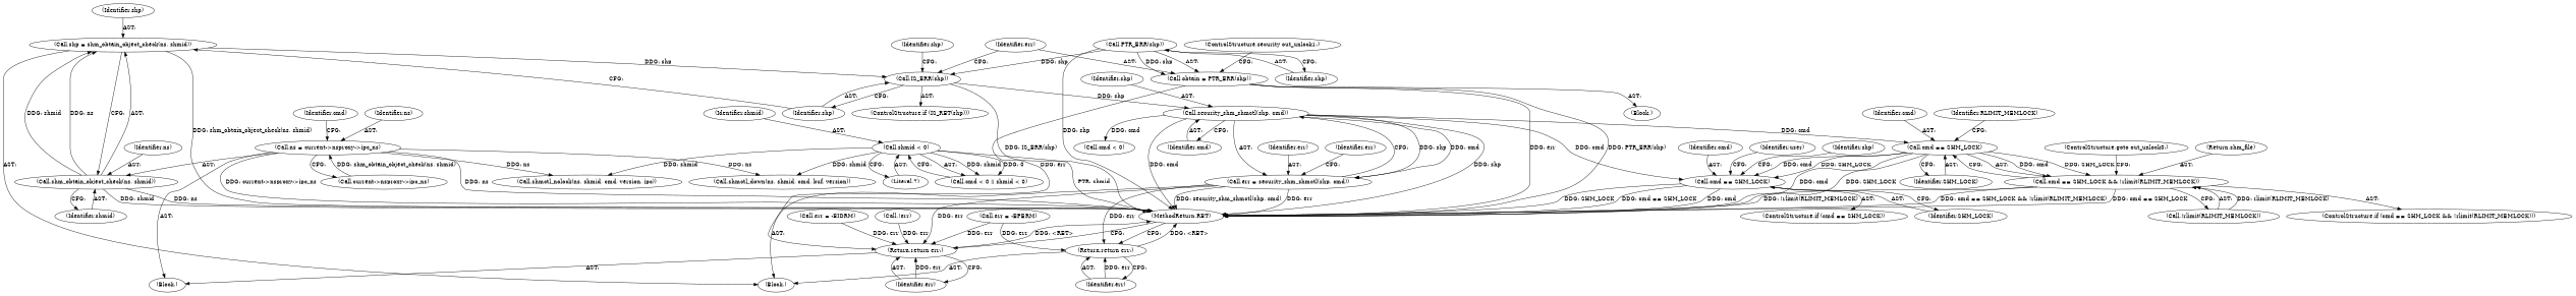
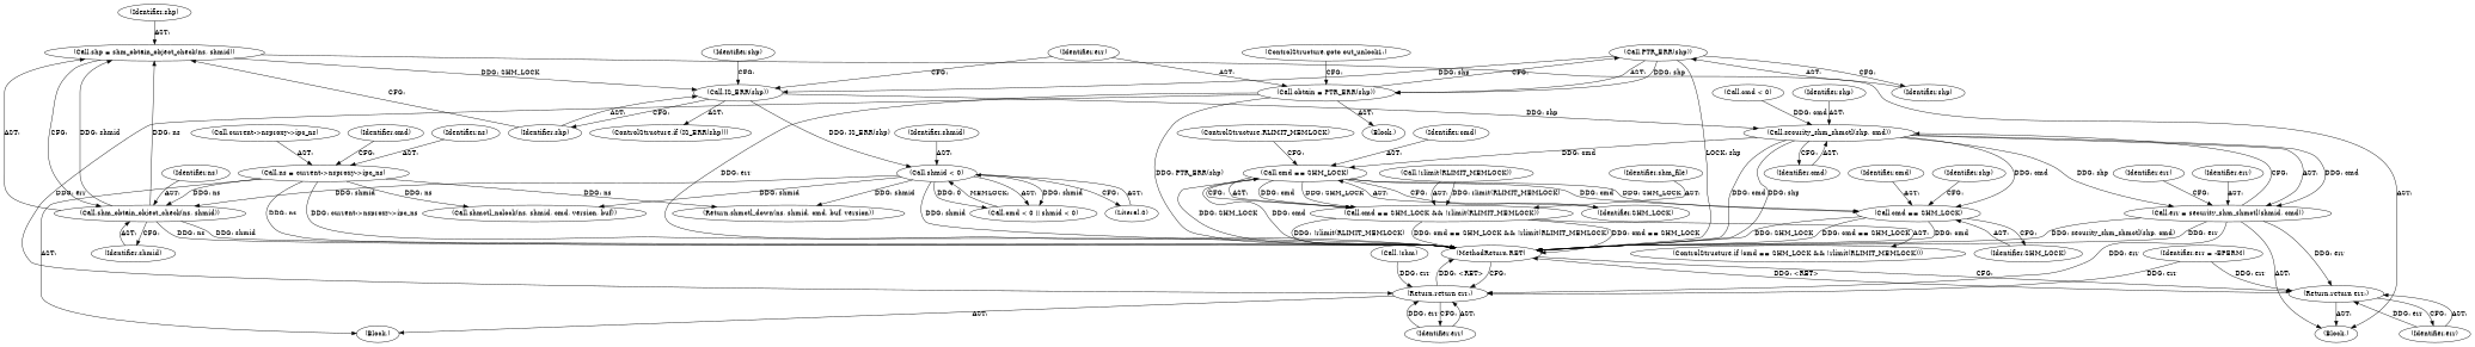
  digraph {
    n1 [label="(Call,shp = shm_obtain_object_check(ns, shmid))"]
    n2 [label="(Call,shm_obtain_object_check(ns, shmid))"]
    n3 [label="(Call,IS_ERR(shp))"]
    n4 [label="(Block,)"]
    n5 [label="(MethodReturn,RET)"]
    n6 [label="(Identifier,shmid)"]
    n7 [label="(Call,security_shm_shmctl(shp, cmd))"]
    n8 [label="(Identifier,shp)"]
-   n9 [label="(ControlStructure,if (IS_RET(shp)))"]
+   n9 [label="(ControlStructure,if (IS_ERR(shp)))"]
    n10 [label="(Return,return err;)"]
    n11 [label="(Return,return err;)"]
    n12 [label="(Call,ns = current->nsproxy->ipc_ns)"]
    n13 [label="(Call,current->nsproxy->ipc_ns)"]
-   n14 [label="(Call,shmctl_down(ns, shmid, cmd, buf, version))"]
+   n14 [label="(Return,shmctl_down(ns, shmid, cmd, buf, version))"]
    n15 [label="(Block,)"]
-   n16 [label="(Call,shmctl_nolock(ns, shmid, cmd, version, ipc))"]
+   n16 [label="(Call,shmctl_nolock(ns, shmid, cmd, version, buf))"]
    n17 [label="(Call,shmid < 0)"]
    n18 [label="(Call,cmd < 0 || shmid < 0)"]
-   n19 [label="(Literal,7)"]
+   n19 [label="(Literal,0)"]
    n20 [label="(Call,PTR_ERR(shp))"]
    n21 [label="(Call,obtain = PTR_ERR(shp))"]
    n22 [label="(Identifier,shp)"]
-   n23 [label="(Call,err = security_shm_shmctl(shp, cmd))"]
+   n23 [label="(Call,err = security_shm_shmctl(shmid, cmd))"]
    n24 [label="(Call,cmd == SHM_LOCK)"]
    n25 [label="(Call,cmd == SHM_LOCK)"]
    n26 [label="(Identifier,cmd)"]
    n27 [label="(Block,)"]
    n28 [label="(Identifier,err)"]
    n29 [label="(Call,cmd == SHM_LOCK && !rlimit(RLIMIT_MEMLOCK))"]
    n30 [label="(Identifier,SHM_LOCK)"]
    n31 [label="(Identifier,SHM_LOCK)"]
-   n32 [label="(ControlStructure,if (cmd == SHM_LOCK))"]
    n33 [label="(Identifier,err)"]
    n34 [label="(ControlStructure,if (cmd == SHM_LOCK && !rlimit(RLIMIT_MEMLOCK)))"]
    n35 [label="(Call,!rlimit(RLIMIT_MEMLOCK))"]
-   n36 [label="(ControlStructure,goto out_unlock0;)"]
    n37 [label="(Identifier,err)"]
-   n38 [label="(Call,err = -EIDRM)"]
-   n39 [label="(Call,err = -EPERM)"]
+   n39 [label="(Identifier,err = -EPERM)"]
    n40 [label="(Identifier,cmd)"]
    n41 [label="(Identifier,err)"]
-   n42 [label="(Identifier,RLIMIT_MEMLOCK)"]
+   n42 [label="(ControlStructure,RLIMIT_MEMLOCK)"]
    n43 [label="(Identifier,shp)"]
    n44 [label="(Identifier,cmd)"]
    n45 [label="(Call,cmd < 0)"]
    n46 [label="(Identifier,err)"]
    n47 [label="(Identifier,shmid)"]
    n48 [label="(Identifier,cmd)"]
    n49 [label="(Identifier,ns)"]
-   n50 [label="(Return,shm_file)"]
-   n51 [label="(Identifier,user)"]
+   n50 [label="(Identifier,shm_file)"]
    n52 [label="(Identifier,shp)"]
-   n53 [label="(Call,!err)"]
+   n53 [label="(Call,!shm)"]
    n54 [label="(Identifier,shp)"]
-   n55 [label="(ControlStructure,security out_unlock1;)"]
+   n55 [label="(ControlStructure,goto out_unlock1;)"]
    n56 [label="(Identifier,shp)"]
    n57 [label="(Identifier,ns)"]
    n1 -> n2 [label="CFG: "]
-   n1 -> n3 [label="DDG: shp"]
+   n1 -> n3 [label="DDG: SHM_LOCK"]
    n1 -> n4 [label="AST: "]
-   n1 -> n5 [label="DDG: shm_obtain_object_check(ns, shmid)"]
    n2 -> n1 [label="AST: "]
    n2 -> n1 [label="DDG: ns"]
    n2 -> n1 [label="DDG: shmid"]
    n2 -> n5 [label="DDG: ns"]
    n2 -> n5 [label="DDG: shmid"]
    n2 -> n6 [label="CFG: "]
-   n3 -> n5 [label="DDG: IS_ERR(shp)"]
+   n3 -> n17 [label="DDG: IS_ERR(shp)"]
    n3 -> n7 [label="DDG: shp"]
    n3 -> n8 [label="CFG: "]
    n3 -> n9 [label="AST: "]
    n5 -> n10 [label="CFG: "]
    n5 -> n11 [label="CFG: "]
    n6 -> n2 [label="AST: "]
    n7 -> n5 [label="DDG: shp"]
    n7 -> n5 [label="DDG: cmd"]
    n7 -> n23 [label="AST: "]
    n7 -> n23 [label="DDG: shp"]
    n7 -> n23 [label="DDG: cmd"]
    n7 -> n24 [label="DDG: cmd"]
    n7 -> n25 [label="DDG: cmd"]
    n7 -> n26 [label="CFG: "]
    n8 -> n1 [label="CFG: "]
    n8 -> n3 [label="AST: "]
    n10 -> n5 [label="DDG: <RET>"]
    n10 -> n15 [label="AST: "]
    n10 -> n28 [label="CFG: "]
    n11 -> n4 [label="AST: "]
    n11 -> n5 [label="DDG: <RET>"]
    n11 -> n33 [label="CFG: "]
-   n12 -> n2 [label="AST: "]
+   n12 -> n2 [label="DDG: ns"]
    n12 -> n5 [label="DDG: ns"]
    n12 -> n5 [label="DDG: current->nsproxy->ipc_ns"]
-   n12 -> n13 [label="CFG: "]
    n12 -> n14 [label="DDG: ns"]
    n12 -> n15 [label="AST: "]
    n12 -> n16 [label="DDG: ns"]
-   n13 -> n12 [label="DDG: shm_obtain_object_check(ns, shmid)"]
-   n17 -> n5 [label="PTR: shmid"]
+   n13 -> n12 [label="AST: "]
+   n17 -> n2 [label="DDG: shmid"]
+   n17 -> n5 [label="DDG: shmid"]
    n17 -> n14 [label="DDG: shmid"]
    n17 -> n16 [label="DDG: shmid"]
    n17 -> n18 [label="AST: "]
    n17 -> n18 [label="DDG: shmid"]
    n17 -> n18 [label="DDG: 0"]
    n17 -> n19 [label="CFG: "]
-   n18 -> n17 [label="CFG: "]
+   n18 -> n17 [label="MEMLOCK: "]
    n19 -> n17 [label="AST: "]
    n20 -> n3 [label="DDG: shp"]
-   n20 -> n5 [label="DDG: shp"]
+   n20 -> n5 [label="LOCK: shp"]
    n20 -> n21 [label="AST: "]
    n20 -> n21 [label="DDG: shp"]
    n20 -> n22 [label="CFG: "]
    n21 -> n5 [label="DDG: err"]
    n21 -> n5 [label="DDG: PTR_ERR(shp)"]
    n21 -> n10 [label="DDG: err"]
+   n21 -> n20 [label="CFG: "]
    n21 -> n27 [label="AST: "]
    n22 -> n20 [label="AST: "]
    n23 -> n4 [label="AST: "]
    n23 -> n5 [label="DDG: err"]
    n23 -> n5 [label="DDG: security_shm_shmctl(shp, cmd)"]
    n23 -> n7 [label="CFG: "]
    n23 -> n10 [label="DDG: err"]
    n23 -> n11 [label="DDG: err"]
    n24 -> n5 [label="DDG: SHM_LOCK"]
    n24 -> n5 [label="DDG: cmd"]
    n24 -> n25 [label="DDG: cmd"]
    n24 -> n25 [label="DDG: SHM_LOCK"]
    n24 -> n29 [label="AST: "]
    n24 -> n29 [label="DDG: cmd"]
    n24 -> n29 [label="DDG: SHM_LOCK"]
    n24 -> n30 [label="CFG: "]
    n25 -> n5 [label="DDG: cmd"]
    n25 -> n5 [label="DDG: SHM_LOCK"]
    n25 -> n5 [label="DDG: cmd == SHM_LOCK"]
    n25 -> n31 [label="CFG: "]
-   n25 -> n32 [label="AST: "]
    n26 -> n7 [label="AST: "]
    n28 -> n10 [label="AST: "]
    n28 -> n10 [label="DDG: err"]
    n29 -> n5 [label="DDG: cmd == SHM_LOCK"]
    n29 -> n5 [label="DDG: !rlimit(RLIMIT_MEMLOCK)"]
    n29 -> n5 [label="DDG: cmd == SHM_LOCK && !rlimit(RLIMIT_MEMLOCK)"]
    n29 -> n24 [label="CFG: "]
    n29 -> n34 [label="AST: "]
-   n29 -> n35 [label="CFG: "]
    n30 -> n24 [label="AST: "]
    n31 -> n25 [label="AST: "]
    n33 -> n11 [label="AST: "]
    n33 -> n11 [label="DDG: err"]
    n35 -> n29 [label="AST: "]
    n35 -> n29 [label="DDG: rlimit(RLIMIT_MEMLOCK)"]
-   n36 -> n29 [label="CFG: "]
    n37 -> n23 [label="AST: "]
-   n38 -> n10 [label="DDG: err"]
    n39 -> n10 [label="DDG: err"]
    n39 -> n11 [label="DDG: err"]
    n40 -> n25 [label="AST: "]
    n41 -> n23 [label="CFG: "]
    n42 -> n24 [label="CFG: "]
    n43 -> n3 [label="CFG: "]
    n44 -> n24 [label="AST: "]
-   n7 -> n45 [label="DDG: cmd"]
+   n45 -> n7 [label="DDG: cmd"]
    n46 -> n3 [label="CFG: "]
    n46 -> n21 [label="AST: "]
    n47 -> n17 [label="AST: "]
    n48 -> n12 [label="CFG: "]
    n49 -> n12 [label="AST: "]
    n50 -> n29 [label="AST: "]
-   n51 -> n25 [label="CFG: "]
    n52 -> n7 [label="AST: "]
    n53 -> n10 [label="DDG: err"]
    n54 -> n25 [label="CFG: "]
    n55 -> n21 [label="CFG: "]
    n56 -> n1 [label="AST: "]
    n57 -> n2 [label="AST: "]
  }
